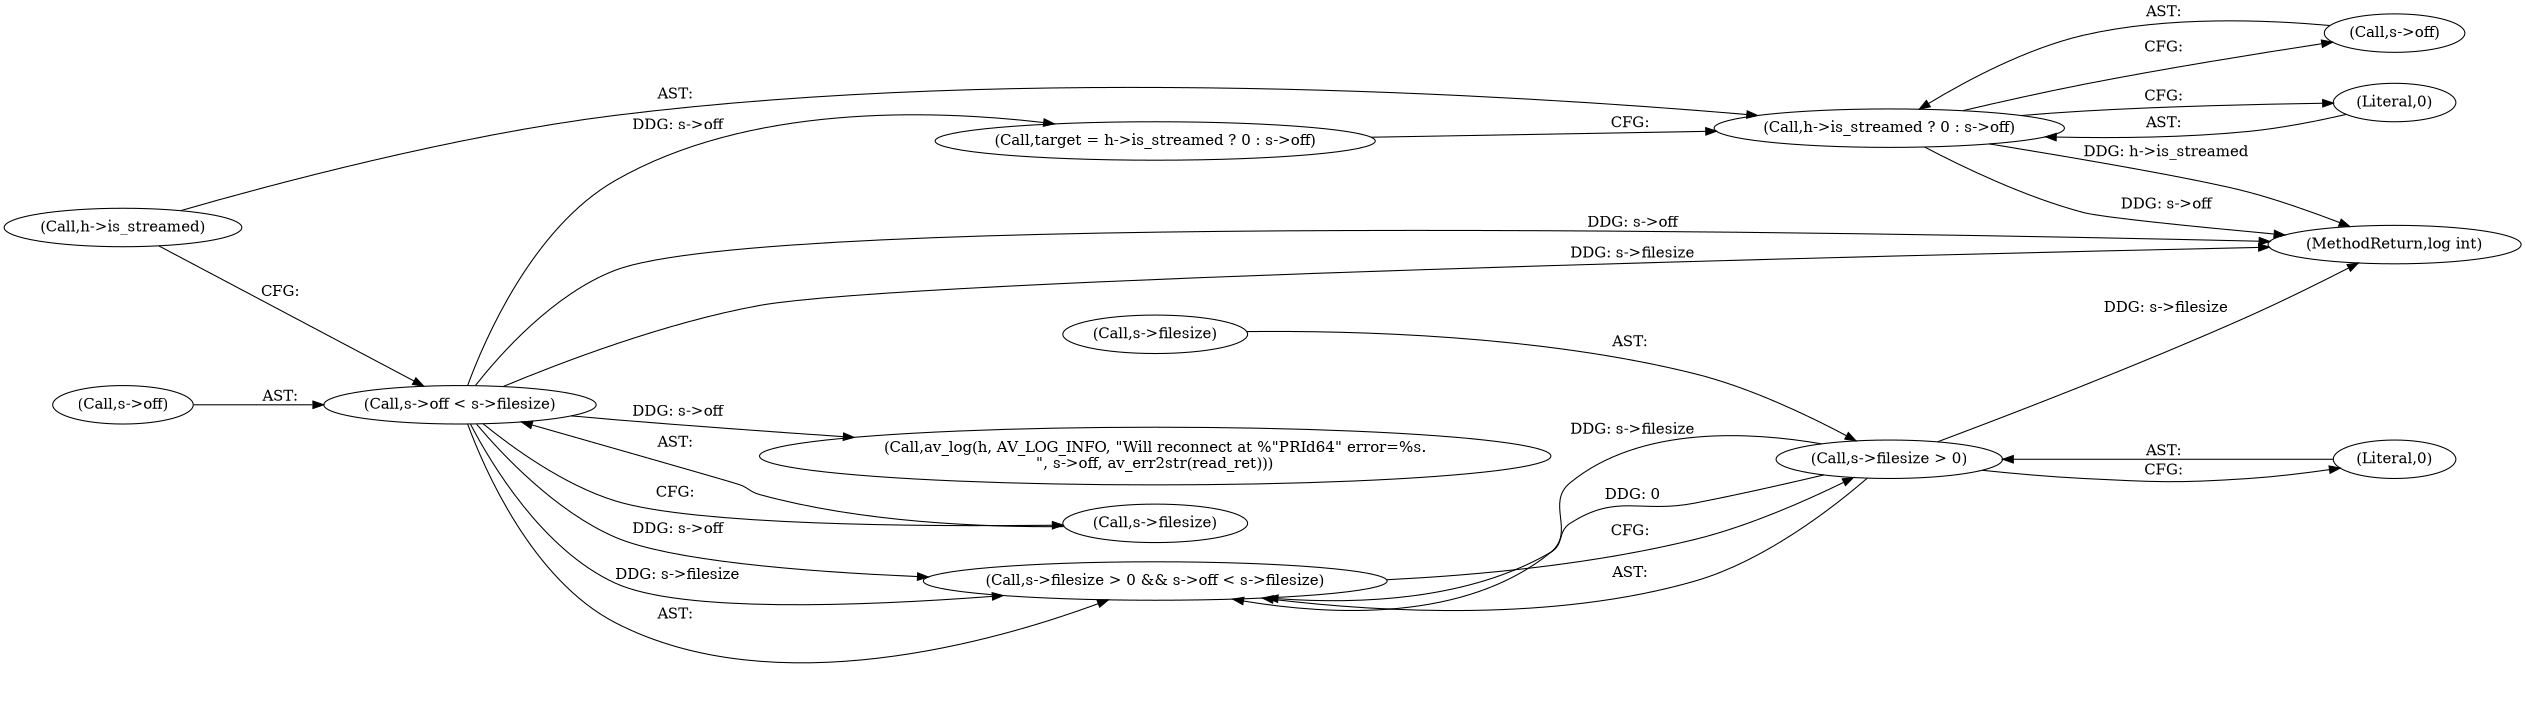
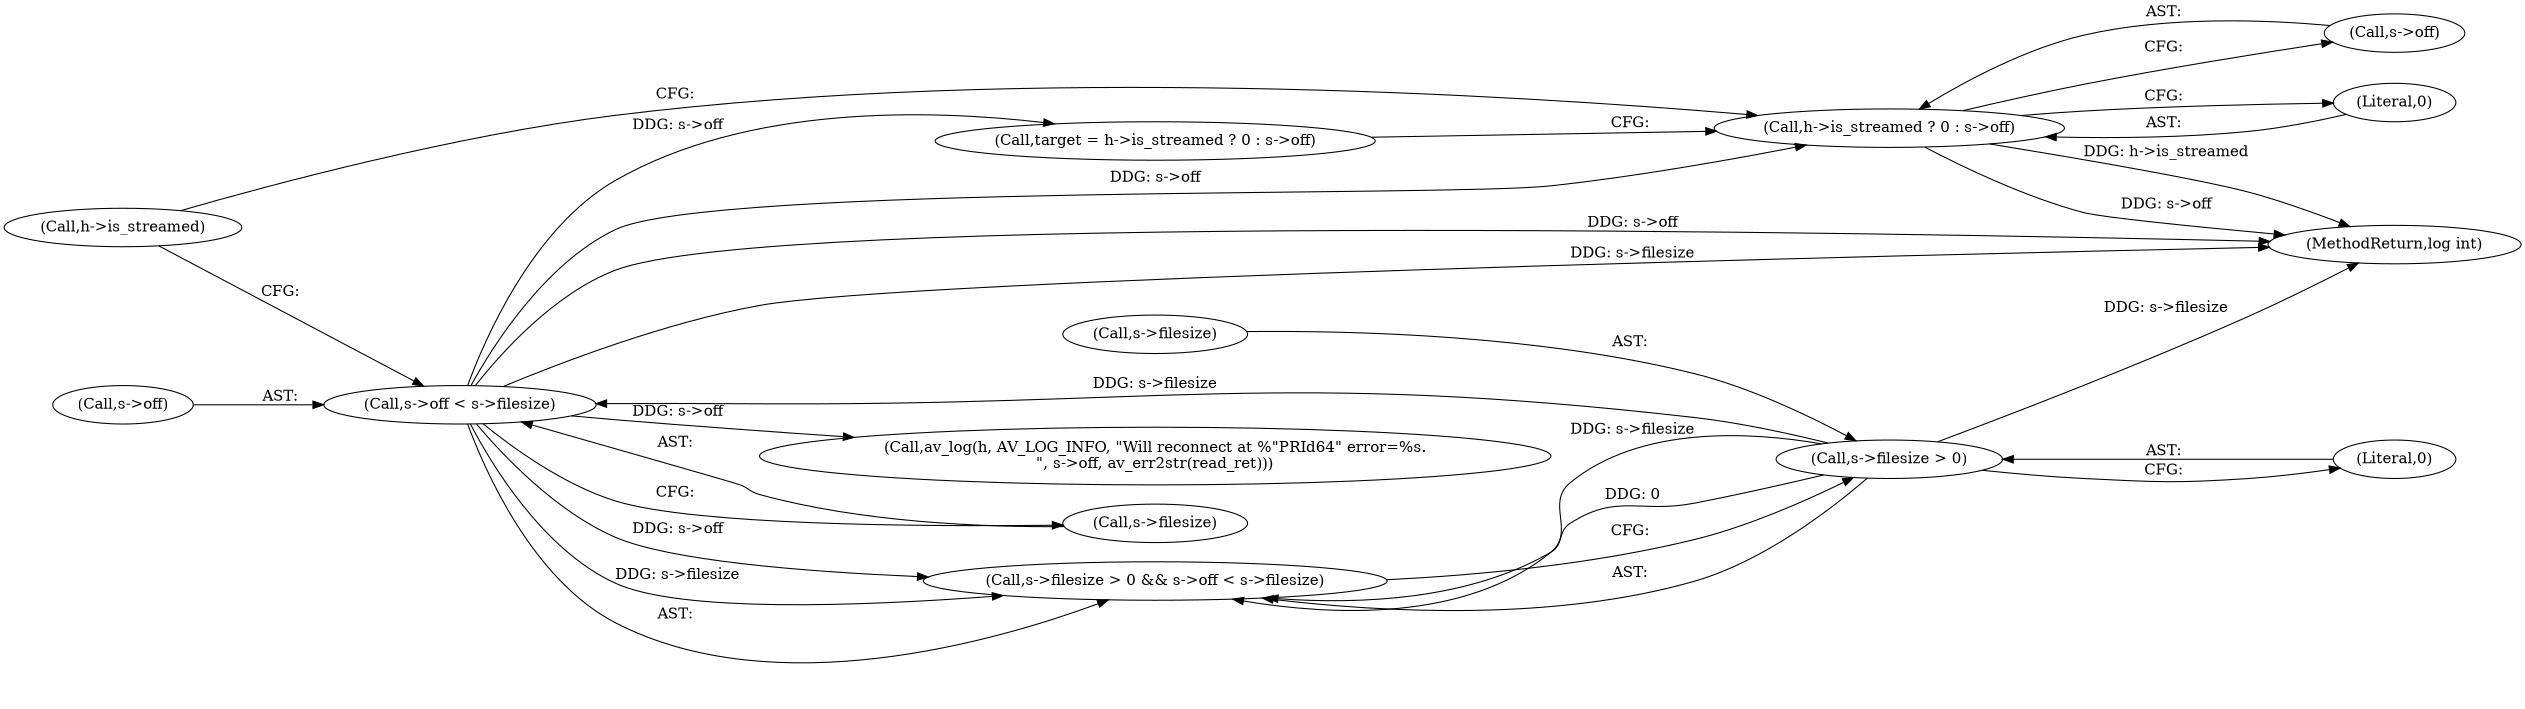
  digraph {
    rankdir=LR
    n1 [label="(Call,h->is_streamed ? 0 : s->off)"]
    n2 [label="(Literal,0)"]
    n3 [label="(Call,s->off)"]
    n4 [label="(MethodReturn,log int)"]
    n5 [label="(Call,target = h->is_streamed ? 0 : s->off)"]
    n6 [label="(Call,s->off < s->filesize)"]
    n7 [label="(Call,s->filesize > 0 && s->off < s->filesize)"]
    n8 [label="(Call,av_log(h, AV_LOG_INFO, \"Will reconnect at %\"PRId64\" error=%s.\n\", s->off, av_err2str(read_ret)))"]
    n9 [label="(Call,s->filesize)"]
    n10 [label="(Call,s->filesize > 0)"]
    n11 [label="(Literal,0)"]
    n12 [label="(Call,s->filesize)"]
    n13 [label="(Call,s->off)"]
    n14 [label="(Call,h->is_streamed)"]
    n1 -> n2 [label="CFG: "]
    n1 -> n3 [label="CFG: "]
    n1 -> n4 [label="DDG: h->is_streamed"]
    n1 -> n4 [label="DDG: s->off"]
    n2 -> n1 [label="AST: "]
    n3 -> n1 [label="AST: "]
    n5 -> n1 [label="CFG: "]
+   n6 -> n1 [label="DDG: s->off"]
    n6 -> n4 [label="DDG: s->off"]
    n6 -> n4 [label="DDG: s->filesize"]
    n6 -> n5 [label="DDG: s->off"]
    n6 -> n7 [label="AST: "]
    n6 -> n7 [label="DDG: s->off"]
    n6 -> n7 [label="DDG: s->filesize"]
    n6 -> n8 [label="DDG: s->off"]
    n6 -> n9 [label="CFG: "]
    n7 -> n10 [label="CFG: "]
    n9 -> n6 [label="AST: "]
    n10 -> n4 [label="DDG: s->filesize"]
+   n10 -> n6 [label="DDG: s->filesize"]
    n10 -> n7 [label="AST: "]
    n10 -> n7 [label="DDG: s->filesize"]
    n10 -> n7 [label="DDG: 0"]
    n10 -> n11 [label="CFG: "]
    n11 -> n10 [label="AST: "]
    n12 -> n10 [label="AST: "]
    n13 -> n6 [label="AST: "]
-   n14 -> n1 [label="AST: "]
+   n14 -> n1 [label="CFG: "]
    n14 -> n6 [label="CFG: "]
  }
